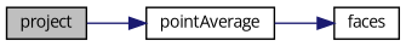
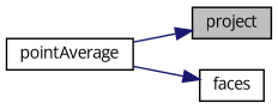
  digraph {
    fontname="Open Sans"
    rankdir=LR
    node [color=black fontname="Open Sans" fontsize=10 shape=record]
    edge [color=midnightblue fontname="Open Sans" fontsize=10 labelfontname=FreeSans labelfontsize=10 style=solid]
    n1 [fillcolor=grey75 fontcolor=black height=0.2 label=project style=filled width=0.4]
    n2 [height=0.2 label=pointAverage width=0.4]
    n3 [height=0.2 label=faces width=0.4]
-   n1 -> n2
+   n2 -> n1
    n2 -> n3
  }
